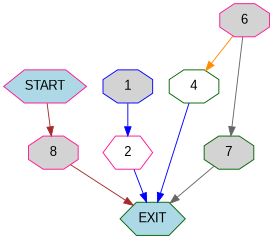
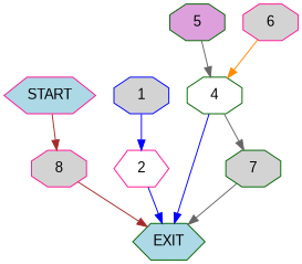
  digraph {
    fontname="Liberation Sans"
    node [color=deeppink fillcolor=lightgrey fontname="Liberation Sans" shape=octagon style=filled]
    edge [color=blue fontname="Liberation Sans"]
    n1 [fillcolor=lightblue label=START shape=hexagon]
    8
    1 [color=blue]
    2 [fillcolor=white shape=hexagon]
    n5 [color=darkgreen fillcolor=lightblue label=EXIT shape=hexagon]
    4 [color=darkgreen fillcolor=white]
+   5 [color=darkgreen fillcolor=plum]
    6
    7 [color=darkgreen]
    n1 -> 8 [color=brown]
    8 -> n5 [color=brown]
    1 -> 2
    2 -> n5
    4 -> n5
+   5 -> 4 [color=gray40]
    6 -> 4 [color=darkorange]
-   6 -> 7 [color=gray40]
+   4 -> 7 [color=gray40]
    7 -> n5 [color=gray40]
  }
